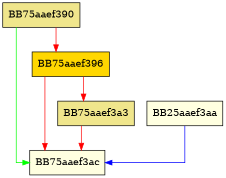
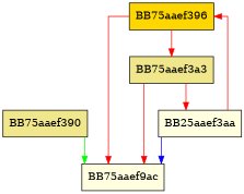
  digraph {
    splines=ortho
    node [fillcolor=lightyellow shape=box style=filled]
    edge [color=red]
-   BB75aaef3ac
+   BB75aaef3ac [label=BB75aaef9ac]
    BB75aaef390 [fillcolor=khaki]
    BB75aaef396 [fillcolor=gold]
    BB75aaef3a3 [fillcolor=khaki]
    n5 [label=BB25aaef3aa]
    BB75aaef390 -> BB75aaef3ac [color=green]
-   BB75aaef390 -> BB75aaef396
+   n5 -> BB75aaef396
    BB75aaef396 -> BB75aaef3ac
    BB75aaef396 -> BB75aaef3a3
    BB75aaef3a3 -> BB75aaef3ac
+   BB75aaef3a3 -> n5
    n5 -> BB75aaef3ac [color=blue]
  }
